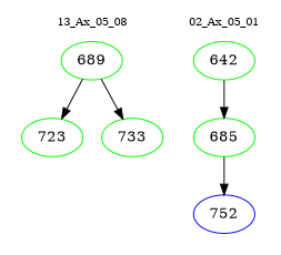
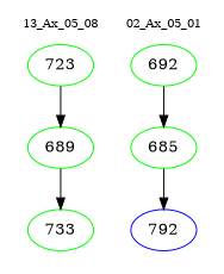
  digraph {
    node [color=green]
    edge [color=black]
    n1 [label=723]
    n2 [label=689]
    n3 [label=733]
-   n4 [label=642]
+   n4 [label=692]
    n5 [label=685]
-   n6 [color=blue label=752]
+   n6 [color=blue label=792]
    subgraph cluster_1 {
      color=white
      fontsize=10
      label="13_Ax_05_08"
      n1
      n2
      n3
    }
    subgraph cluster_2 {
      color=white
      fontsize=10
      label="02_Ax_05_01"
      n4
      n5
      n6
    }
-   n2 -> n1
+   n1 -> n2
    n2 -> n3
    n4 -> n5
    n5 -> n6
  }
